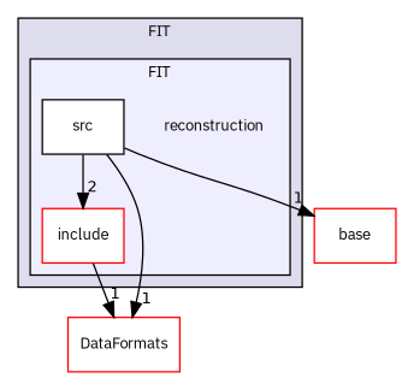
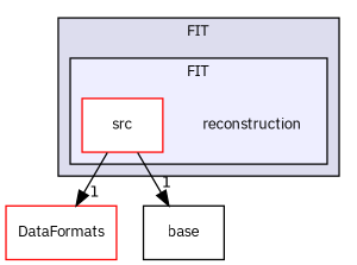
  digraph {
    compound=true
    fontname="IBM Plex Sans"
    node [fontname="IBM Plex Sans" fontsize=10 shape=box color=red]
    edge [fontname="IBM Plex Sans" headlabel=1 labeldistance=1.5 labelfontname=Helvetica labelfontsize=10]
    n1 [label=reconstruction shape=plaintext color=""]
-   n2 [fillcolor=white label=include style=filled]
-   n3 [color=black fillcolor=white label=src style=filled]
+   n3 [fillcolor=white label=src style=filled]
    n4 [label=DataFormats]
-   n5 [label=base]
+   n5 [color=black label=base]
    subgraph cluster_1 {
      bgcolor="#ddddee"
      fontsize=10
      label=FIT
      pencolor=black
      subgraph cluster_2 {
        bgcolor="#eeeeff"
        fontsize=10
        label=FIT
        pencolor=black
        n1
-       n2
        n3
      }
    }
-   n2 -> n4
-   n3 -> n2 [headlabel=2]
    n3 -> n4
    n3 -> n5
  }
